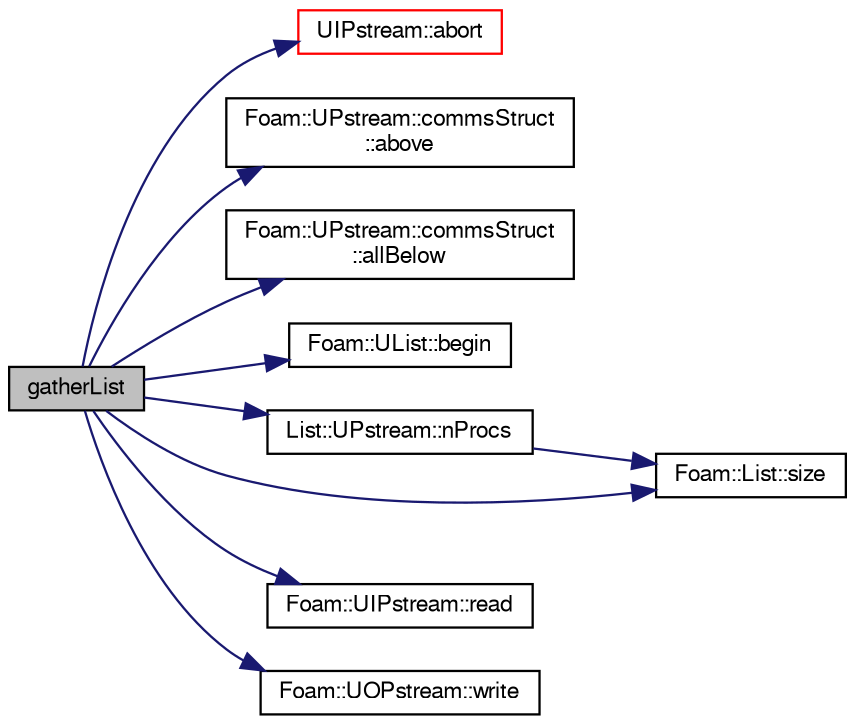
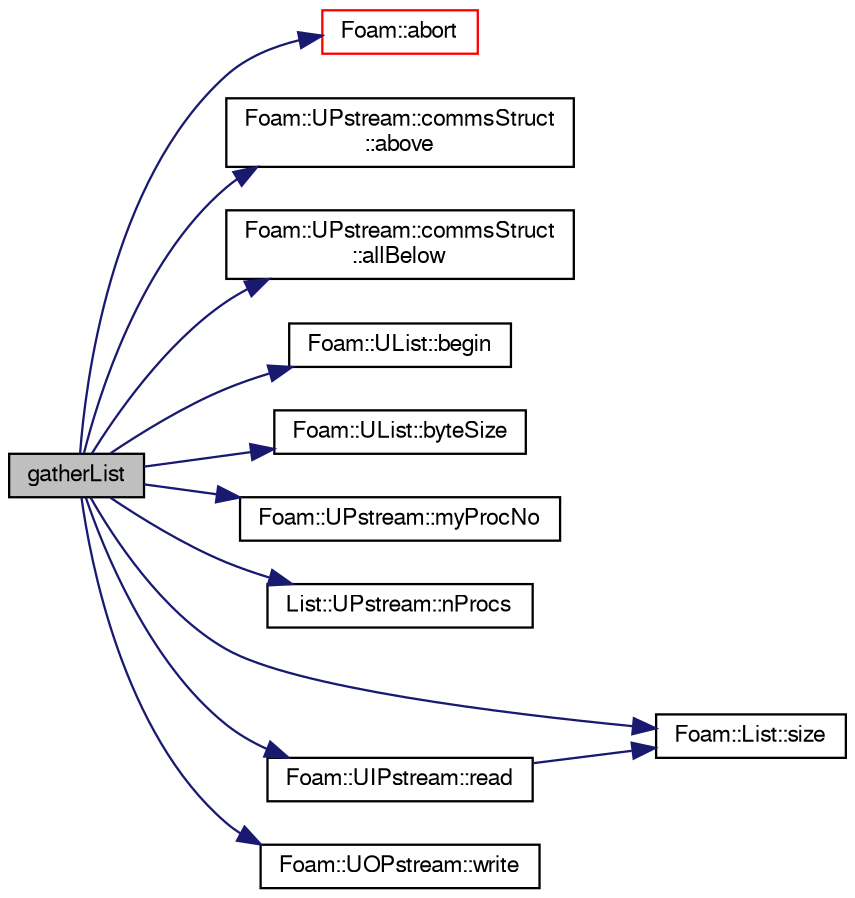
  digraph {
    rankdir=LR
    node [color=black fontname=FreeSans fontsize=10 shape=record]
    edge [color=midnightblue fontname=FreeSans fontsize=10 labelfontname=FreeSans labelfontsize=10 style=solid]
    n1 [fillcolor=grey75 fontcolor=black height=0.2 label=gatherList style=filled width=0.4]
-   n2 [color=red height=0.2 label="UIPstream::abort" width=0.4]
+   n2 [color=red height=0.2 label="Foam::abort" width=0.4]
    n3 [height=0.2 label="Foam::UPstream::commsStruct\l::above" width=0.4]
    n4 [height=0.2 label="Foam::UPstream::commsStruct\l::allBelow" width=0.4]
    n5 [height=0.2 label="Foam::UList::begin" width=0.4]
+   n6 [height=0.2 label="Foam::UList::byteSize" width=0.4]
+   n7 [height=0.2 label="Foam::UPstream::myProcNo" width=0.4]
    n8 [height=0.2 label="List::UPstream::nProcs" width=0.4]
    n9 [height=0.2 label="Foam::List::size" width=0.4]
    n10 [height=0.2 label="Foam::UIPstream::read" width=0.4]
    n11 [height=0.2 label="Foam::UOPstream::write" width=0.4]
    n1 -> n2
    n1 -> n3
    n1 -> n4
    n1 -> n5
+   n1 -> n6
+   n1 -> n7
    n1 -> n8
    n1 -> n9
    n1 -> n10
    n1 -> n11
-   n8 -> n9
+   n10 -> n9
  }
